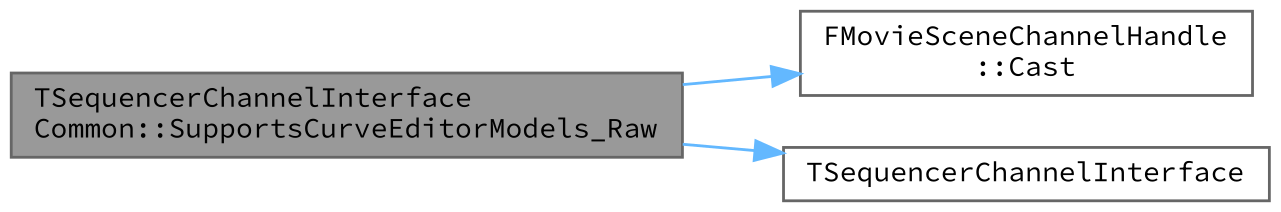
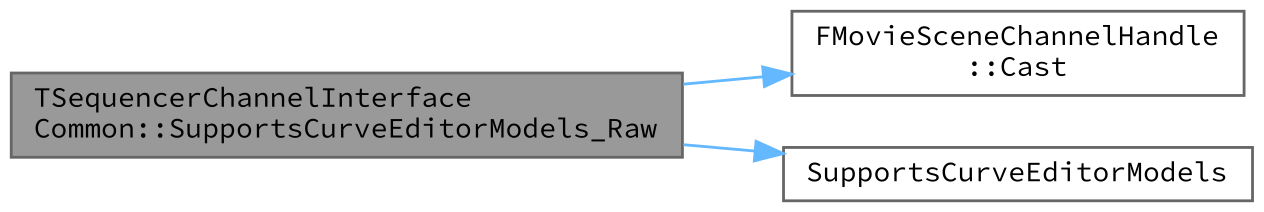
  digraph {
    rankdir=LR
    fontname="Source Code Pro"
    node [color=grey40 fillcolor=white fontname="Source Code Pro" fontsize=10 shape=box style=filled]
    edge [color=steelblue1 fontname="Source Code Pro" fontsize=10 labelfontname=Helvetica labelfontsize=10 style=solid]
    n1 [color=gray40 fillcolor=grey60 fontcolor=black height=0.2 label="TSequencerChannelInterface\lCommon::SupportsCurveEditorModels_Raw" width=0.4]
    n2 [height=0.2 label="FMovieSceneChannelHandle\l::Cast" width=0.4]
-   n3 [height=0.2 label=TSequencerChannelInterface width=0.4]
+   n3 [height=0.2 label=SupportsCurveEditorModels width=0.4]
    n1 -> n2
    n1 -> n3
  }
